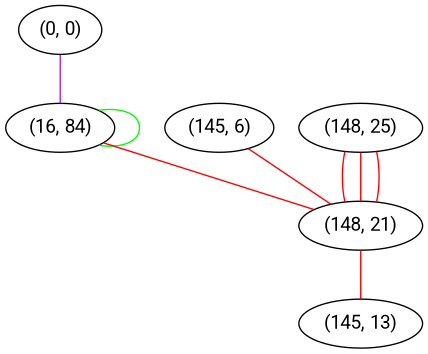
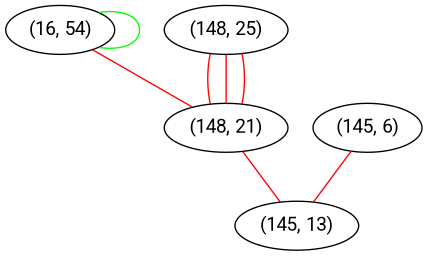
  graph {
    fontname=Roboto
    node [fontname=Roboto]
    edge [color=red fontname=Roboto weight=1]
-   "(0, 0)"
-   "(16, 84)"
+   "(16, 84)" [label="(16, 54)"]
    "(148, 21)"
    "(145, 6)"
    "(145, 13)"
    n6 [label="(148, 25)"]
-   "(0, 0)" -- "(16, 84)" [color=purple weight=4]
    "(16, 84)" -- "(16, 84)" [color=green weight=2]
    "(16, 84)" -- "(148, 21)"
    "(148, 21)" -- "(145, 13)"
-   "(145, 6)" -- "(148, 21)"
+   "(145, 6)" -- "(145, 13)"
    n6 -- "(148, 21)"
    n6 -- "(148, 21)"
    n6 -- "(148, 21)"
  }
